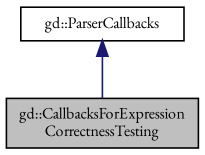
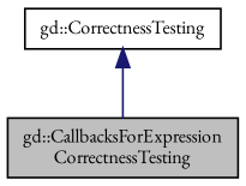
  digraph {
    fontname="EB Garamond"
    node [color=black fontname="EB Garamond" fontsize=10 shape=record style=filled]
    n1 [fillcolor=grey75 fontcolor=black height=0.2 label="gd::CallbacksForExpression\lCorrectnessTesting" width=0.4]
-   n2 [fillcolor=white height=0.2 label="gd::ParserCallbacks" width=0.4]
+   n2 [fillcolor=white height=0.2 label="gd::CorrectnessTesting" width=0.4]
    n2 -> n1 [color=midnightblue dir=back fontname="EB Garamond" fontsize=10 labelfontname=Helvetica labelfontsize=10 style=solid]
  }
